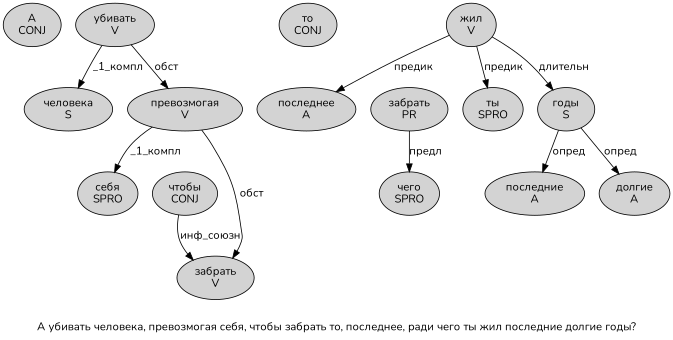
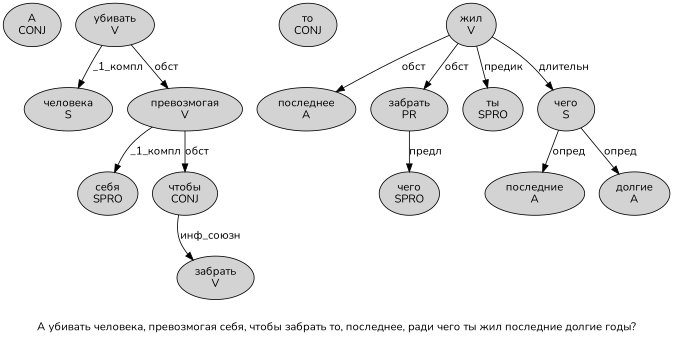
  digraph {
    fontname=Nunito
    label="А убивать человека, превозмогая себя, чтобы забрать то, последнее, ради чего ты жил последние долгие годы?"
    node [fillcolor=lightgray fontname=Nunito penwidth=1 shape=ellipse style=filled]
    edge [fontname=Nunito]
    n1 [label="А\nCONJ"]
    n2 [label="убивать\nV"]
    n3 [label="человека\nS"]
    n4 [label="превозмогая\nV"]
    n5 [label="себя\nSPRO"]
    n6 [label="чтобы\nCONJ"]
    n7 [label="забрать\nV"]
    n8 [label="то\nCONJ"]
    n9 [label="последнее\nA"]
    n10 [label="забрать\nPR"]
    n11 [label="чего\nSPRO"]
    n12 [label="ты\nSPRO"]
    n13 [label="жил\nV"]
-   n14 [label="годы\nS"]
+   n14 [label="чего\nS"]
    n15 [label="последние\nA"]
    n16 [label="долгие\nA"]
    n2 -> n3 [label="_1_компл"]
    n2 -> n4 [label="обст"]
    n4 -> n5 [label="_1_компл"]
-   n4 -> n7 [label="обст"]
+   n4 -> n6 [label="обст"]
    n6 -> n7 [label="инф_союзн"]
    n10 -> n11 [label="предл"]
-   n13 -> n9 [label="предик"]
+   n13 -> n9 [label="обст"]
+   n13 -> n10 [label="обст"]
    n13 -> n12 [label="предик"]
    n13 -> n14 [label="длительн"]
    n14 -> n15 [label="опред"]
    n14 -> n16 [label="опред"]
  }
